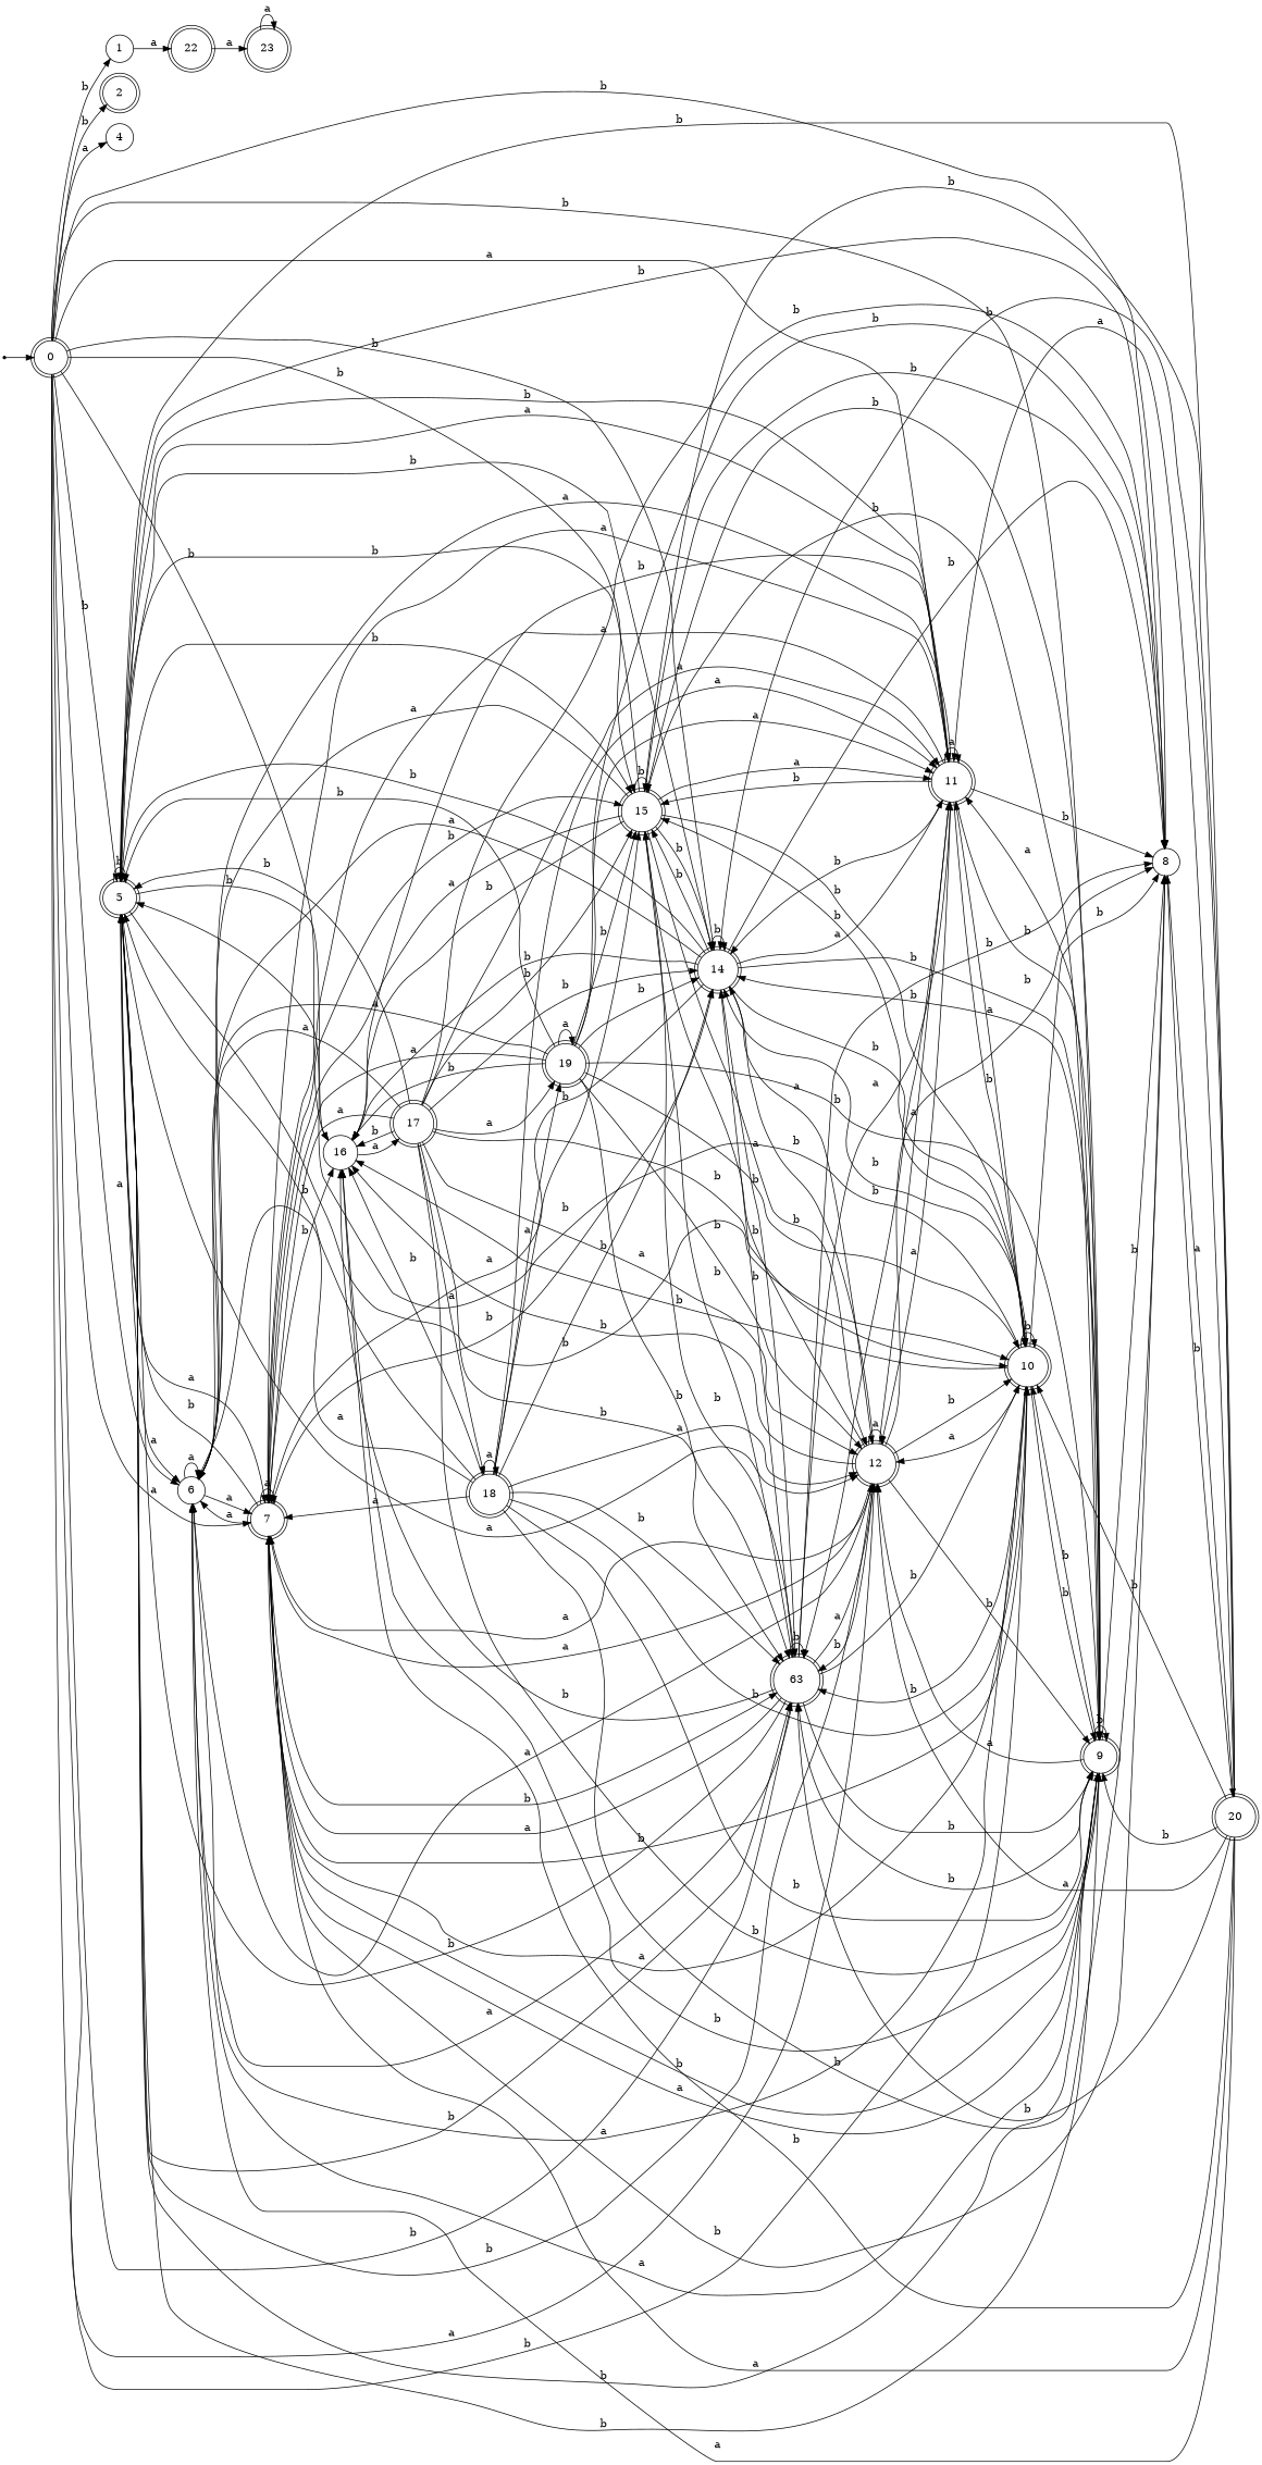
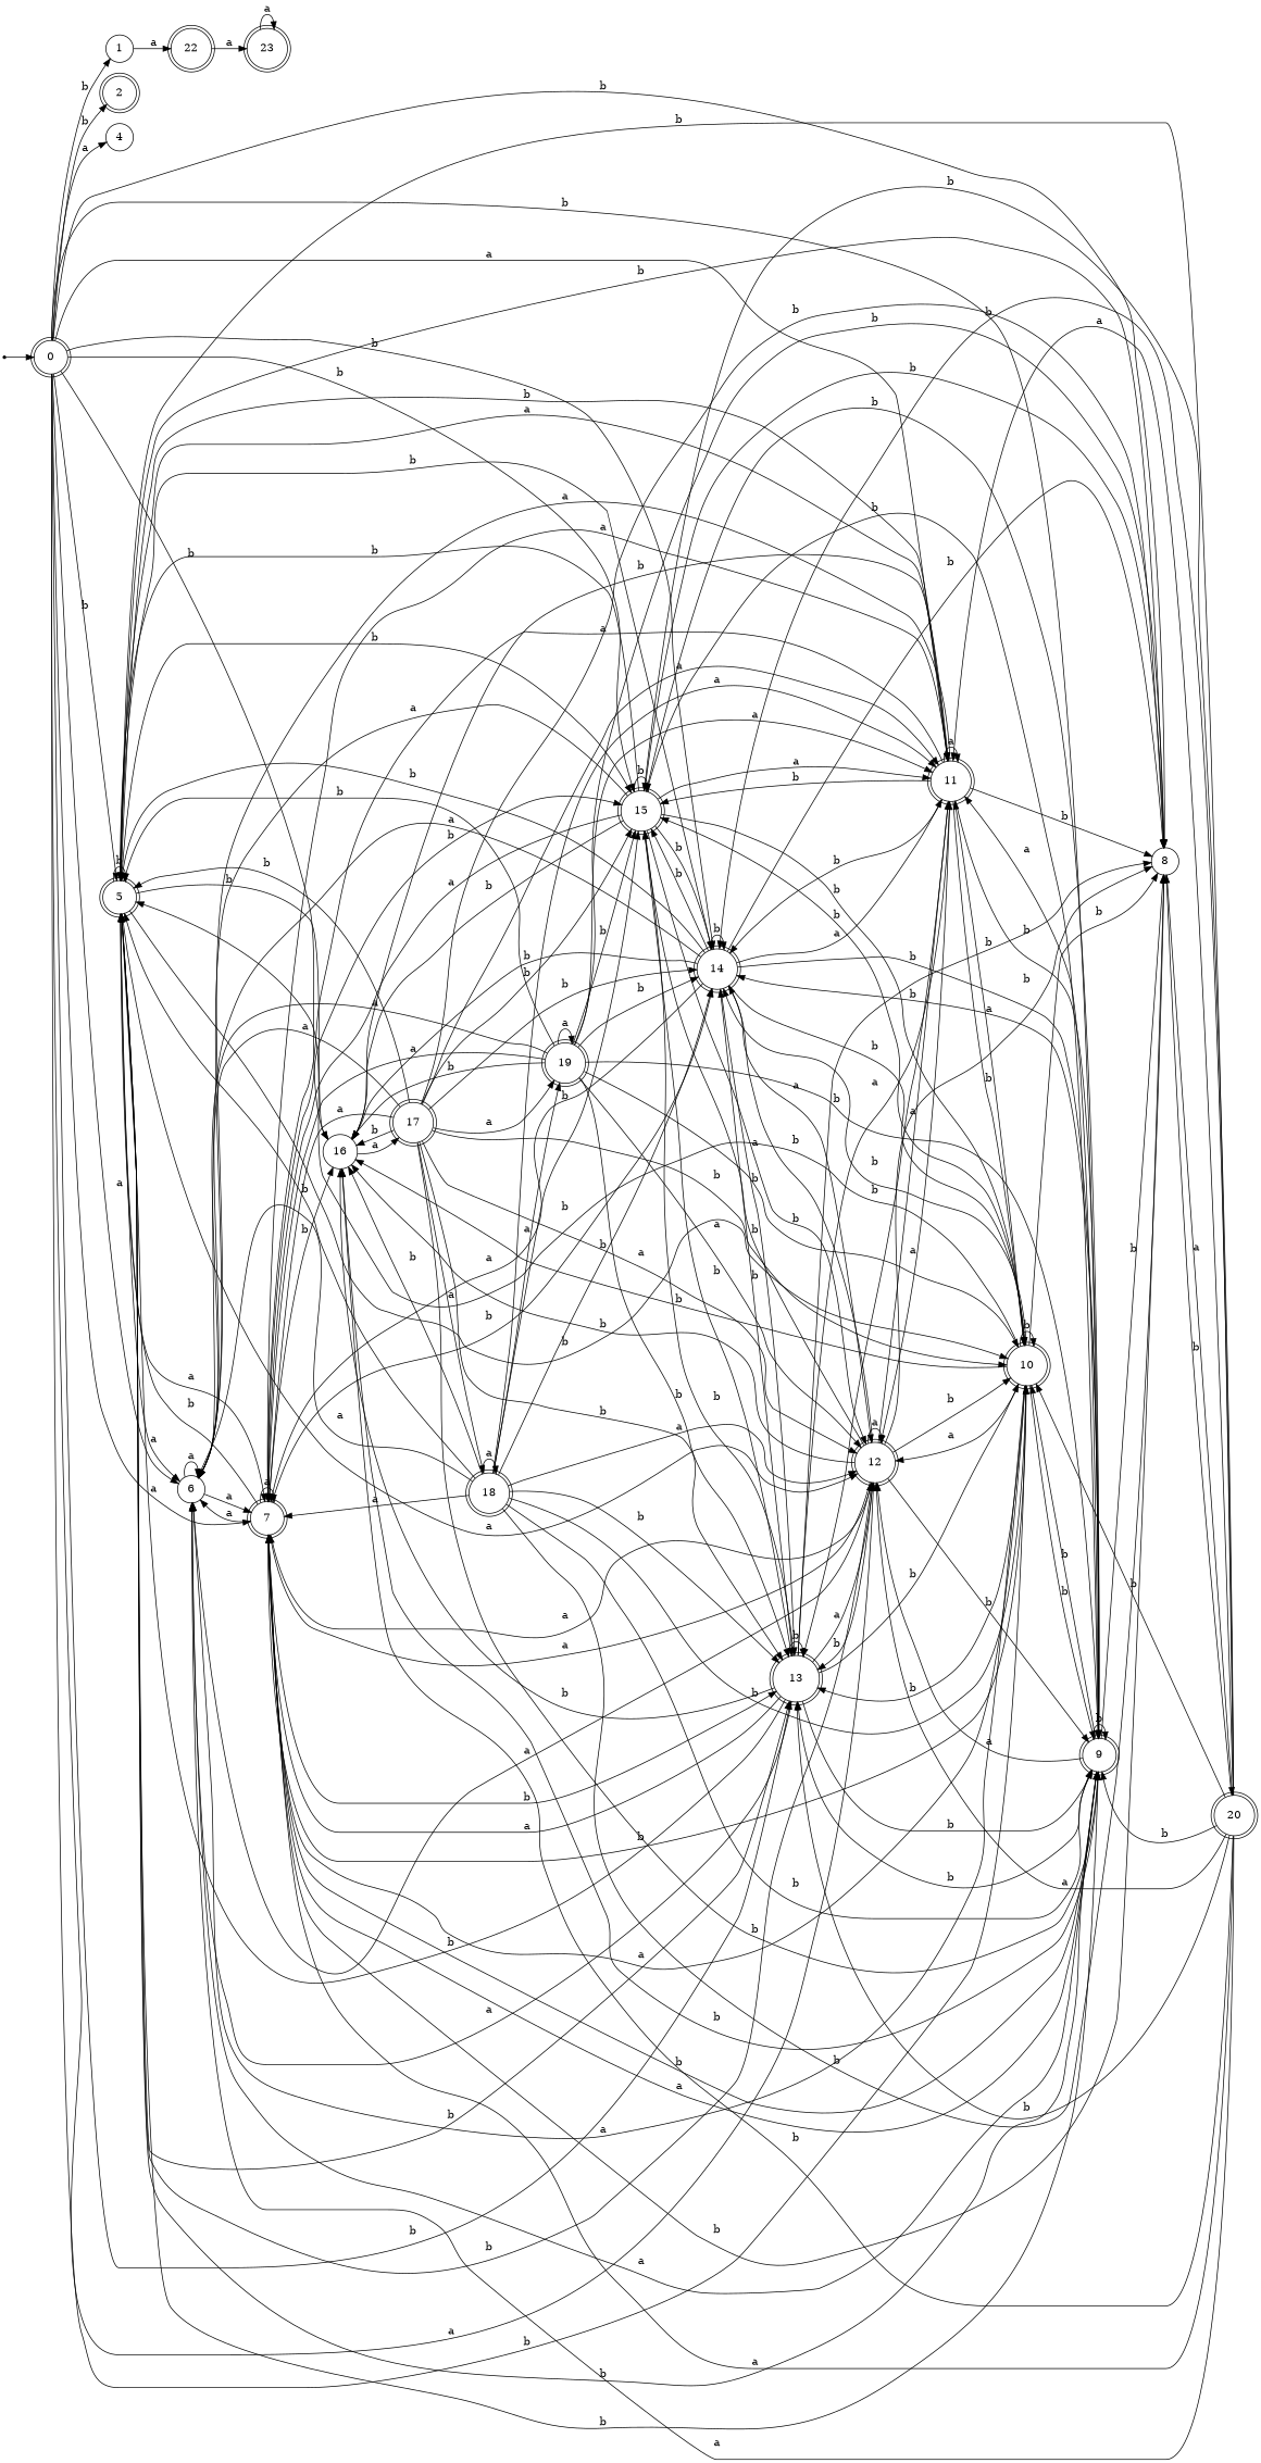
  digraph {
    rankdir=LR
    node [shape=doublecircle]
    dummy0 [shape=point]
    0
    1 [shape=circle]
    2
    4 [shape=circle]
    5
    6 [shape=circle]
    7
    8 [shape=circle]
    9
    10
    11
    12
-   13 [label=63]
+   13
    14
    15
    16 [shape=circle]
    22
    20
    17
    23
    18
    19
    dummy0 -> 0
    0 -> 1 [label=b]
    0 -> 2 [label=b]
    0 -> 4 [label=a]
    0 -> 5 [label=b]
    0 -> 6 [label=a]
    0 -> 7 [label=a]
    0 -> 8 [label=b]
    0 -> 9 [label=b]
    0 -> 10 [label=b]
    0 -> 11 [label=a]
    0 -> 12 [label=a]
    0 -> 13 [label=b]
    0 -> 14 [label=b]
    0 -> 15 [label=b]
    0 -> 16 [label=b]
    1 -> 22 [label=a]
    5 -> 5 [label=b]
    5 -> 6 [label=a]
    5 -> 7 [label=a]
    5 -> 8 [label=b]
    5 -> 9 [label=b]
    5 -> 10 [label=b]
    5 -> 11 [label=a]
    5 -> 12 [label=a]
    5 -> 13 [label=b]
    5 -> 14 [label=b]
    5 -> 15 [label=b]
    5 -> 16 [label=b]
    6 -> 6 [label=a]
    6 -> 7 [label=a]
    7 -> 5 [label=b]
    7 -> 6 [label=a]
    7 -> 7 [label=a]
    7 -> 8 [label=b]
    7 -> 9 [label=b]
    7 -> 10 [label=b]
    7 -> 11 [label=a]
    7 -> 12 [label=a]
    7 -> 13 [label=b]
    7 -> 14 [label=b]
    7 -> 15 [label=b]
    7 -> 16 [label=b]
    8 -> 20 [label=a]
    9 -> 5 [label=b]
    9 -> 6 [label=a]
    9 -> 7 [label=a]
    9 -> 8 [label=b]
    9 -> 9 [label=b]
    9 -> 10 [label=b]
    9 -> 11 [label=a]
    9 -> 12 [label=a]
    9 -> 13 [label=b]
    9 -> 14 [label=b]
    9 -> 15 [label=b]
    9 -> 16 [label=b]
    10 -> 5 [label=b]
    10 -> 6 [label=a]
    10 -> 7 [label=a]
    10 -> 8 [label=b]
    10 -> 9 [label=b]
    10 -> 10 [label=b]
    10 -> 11 [label=a]
    10 -> 12 [label=a]
    10 -> 13 [label=b]
    10 -> 14 [label=b]
    10 -> 15 [label=b]
    10 -> 16 [label=b]
    11 -> 5 [label=b]
    11 -> 6 [label=a]
    11 -> 7 [label=a]
    11 -> 8 [label=b]
    11 -> 9 [label=b]
    11 -> 10 [label=b]
    11 -> 11 [label=a]
    11 -> 12 [label=a]
    11 -> 13 [label=b]
    11 -> 14 [label=b]
    11 -> 15 [label=b]
    11 -> 16 [label=b]
    12 -> 5 [label=b]
    12 -> 6 [label=a]
    12 -> 7 [label=a]
    12 -> 8 [label=b]
    12 -> 9 [label=b]
    12 -> 10 [label=b]
    12 -> 11 [label=a]
    12 -> 12 [label=a]
    12 -> 13 [label=b]
    12 -> 14 [label=b]
    12 -> 15 [label=b]
    12 -> 16 [label=b]
    13 -> 5 [label=b]
    13 -> 6 [label=a]
    13 -> 7 [label=a]
    13 -> 8 [label=b]
    13 -> 9 [label=b]
    13 -> 10 [label=b]
    13 -> 11 [label=a]
    13 -> 12 [label=a]
    13 -> 13 [label=b]
    13 -> 14 [label=b]
    13 -> 15 [label=b]
    13 -> 16 [label=b]
    14 -> 5 [label=b]
    14 -> 6 [label=a]
    14 -> 7 [label=a]
    14 -> 8 [label=b]
    14 -> 9 [label=b]
    14 -> 10 [label=b]
    14 -> 11 [label=a]
    14 -> 12 [label=a]
    14 -> 13 [label=b]
    14 -> 14 [label=b]
    14 -> 15 [label=b]
    14 -> 16 [label=b]
    15 -> 5 [label=b]
    15 -> 6 [label=a]
    15 -> 7 [label=a]
    15 -> 8 [label=b]
    15 -> 9 [label=b]
    15 -> 10 [label=b]
    15 -> 11 [label=a]
    15 -> 12 [label=a]
    15 -> 13 [label=b]
    15 -> 14 [label=b]
    15 -> 15 [label=b]
    15 -> 16 [label=b]
    16 -> 17 [label=a]
    22 -> 23 [label=a]
    20 -> 5 [label=b]
    20 -> 6 [label=a]
    20 -> 7 [label=a]
    20 -> 8 [label=b]
    20 -> 9 [label=b]
    20 -> 10 [label=b]
    20 -> 11 [label=a]
    20 -> 12 [label=a]
    20 -> 13 [label=b]
    20 -> 14 [label=b]
    20 -> 15 [label=b]
    20 -> 16 [label=b]
    17 -> 5 [label=b]
    17 -> 6 [label=a]
    17 -> 7 [label=a]
    17 -> 8 [label=b]
    17 -> 9 [label=b]
    17 -> 10 [label=b]
    17 -> 11 [label=a]
    17 -> 12 [label=a]
    17 -> 13 [label=b]
    17 -> 14 [label=b]
    17 -> 15 [label=b]
    17 -> 16 [label=b]
    17 -> 18 [label=a]
    17 -> 19 [label=a]
    23 -> 23 [label=a]
    18 -> 5 [label=b]
    18 -> 6 [label=a]
    18 -> 7 [label=a]
    18 -> 8 [label=b]
    18 -> 9 [label=b]
    18 -> 10 [label=b]
    18 -> 11 [label=a]
    18 -> 12 [label=a]
    18 -> 13 [label=b]
    18 -> 14 [label=b]
    18 -> 15 [label=b]
    18 -> 16 [label=b]
    18 -> 18 [label=a]
    18 -> 19 [label=a]
    19 -> 5 [label=b]
    19 -> 6 [label=a]
    19 -> 7 [label=a]
    19 -> 8 [label=b]
    19 -> 9 [label=b]
    19 -> 10 [label=b]
    19 -> 11 [label=a]
-   19 -> 12 [label=b]
+   19 -> 12 [label=a]
    19 -> 13 [label=b]
    19 -> 14 [label=b]
    19 -> 15 [label=b]
    19 -> 16 [label=b]
    19 -> 19 [label=a]
  }
